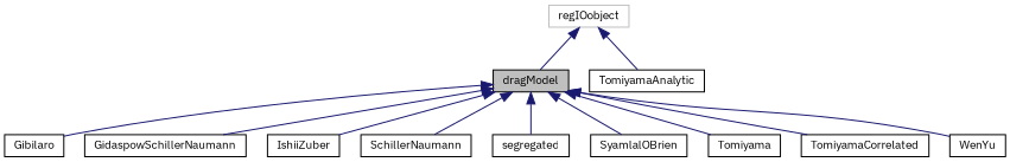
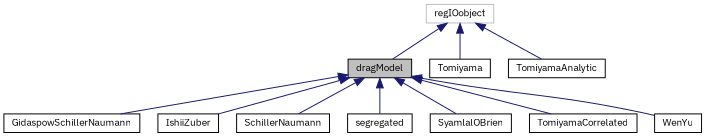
  digraph {
    fontname="IBM Plex Sans"
    rankdir=TB
    node [color=black fontname="IBM Plex Sans" fontsize=10 shape=record]
    edge [color=midnightblue dir=back fontname="IBM Plex Sans" fontsize=10 labelfontname=Helvetica labelfontsize=10 style=solid]
    n1 [fillcolor=grey75 fontcolor=black height=0.2 label=dragModel style=filled width=0.4]
-   n2 [height=0.2 label=Gibilaro width=0.4]
    n3 [height=0.2 label=GidaspowSchillerNaumann width=0.4]
    n4 [height=0.2 label=IshiiZuber width=0.4]
    n5 [height=0.2 label=SchillerNaumann width=0.4]
    n6 [height=0.2 label=segregated width=0.4]
    n7 [height=0.2 label=SyamlalOBrien width=0.4]
    n8 [height=0.2 label=Tomiyama width=0.4]
    n9 [height=0.2 label=TomiyamaCorrelated width=0.4]
    n10 [height=0.2 label=WenYu width=0.4]
    n11 [height=0.2 label=TomiyamaAnalytic width=0.4]
    n12 [color=grey75 height=0.2 label=regIOobject width=0.4]
-   n1 -> n2
    n1 -> n3
    n1 -> n4
    n1 -> n5
    n1 -> n6
    n1 -> n7
-   n1 -> n8
+   n12 -> n8
    n1 -> n9
    n1 -> n10
    n12 -> n1
    n12 -> n11
  }
